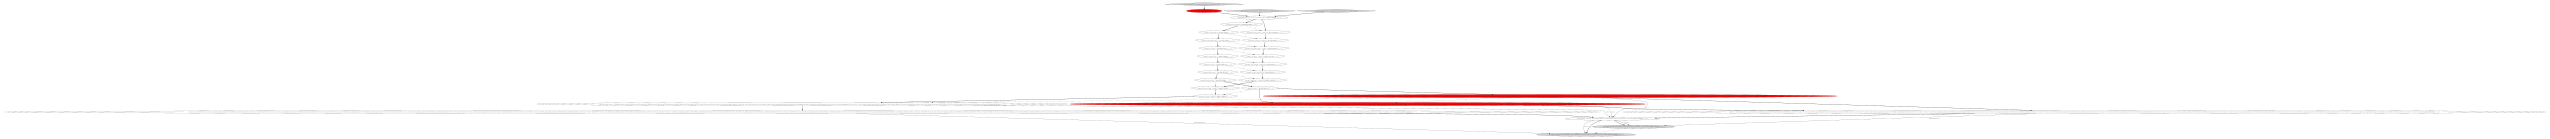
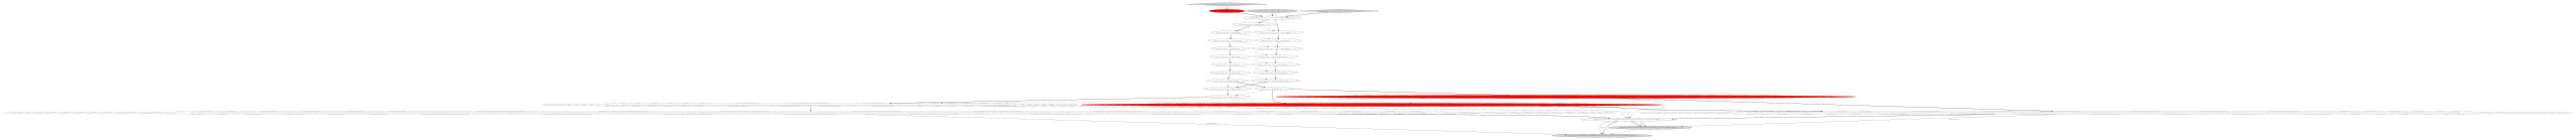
  digraph {
    fontname=Montserrat
    node [fillcolor=white shape=ellipse style=filled fontname=Montserrat]
    edge [style=bold fontname=Montserrat]
    n1 [label="map.put(\"technology\",\"travel123\")@@@11@@@['0', '0', '1']"]
    n2 [label="map.put(\"travel\",\"travel555\")@@@12@@@['0', '0', '1']"]
    n3 [label="Iterable<Row> results = GroupByQueryRunnerTestHelper.runQuery(factory,runner,query)@@@15@@@['1', '1', '1']"]
    n4 [fillcolor=lightgray label="TestHelper.assertExpectedObjects(expectedResults,results,\"lookup-limit\")@@@17@@@['1', '1', '0']"]
    n5 [fillcolor=lightgray label="TestHelper.assertExpectedObjects(expectedResults,results,\"alphanumeric-dimension-order\")@@@16@@@['0', '0', '1']"]
    n6 [fillcolor=lightgray label="testGroupByWithLookupAndLimitAndSortByDimsFirst['0', '1', '0']" shape=diamond]
    n7 [fillcolor=red label="cannotVectorize()@@@3@@@['0', '1', '0']"]
    n8 [label="map.put(\"news\",\"health0000\")@@@9@@@['0', '0', '1']"]
    n9 [label="map.put(\"premium\",\"health999\")@@@10@@@['0', '0', '1']"]
    n10 [label="map.put(\"mezzanine\",\"health09\")@@@8@@@['0', '0', '1']"]
    n11 [label="map.put(\"health\",\"6\")@@@8@@@['1', '1', '0']"]
    n12 [label="map.put(\"health\",\"health55\")@@@7@@@['0', '0', '1']"]
    n13 [label="map.put(\"mezzanine\",\"5\")@@@9@@@['1', '1', '0']"]
    n14 [label="List<Row> expectedResults = Arrays.asList(GroupByQueryRunnerTestHelper.createExpectedRow(\"2011-04-01\",\"alias\",\"health0000\",\"rows\",1L,\"idx\",121L),GroupByQueryRunnerTestHelper.createExpectedRow(\"2011-04-01\",\"alias\",\"health09\",\"rows\",3L,\"idx\",2870L),GroupByQueryRunnerTestHelper.createExpectedRow(\"2011-04-01\",\"alias\",\"health20\",\"rows\",1L,\"idx\",118L),GroupByQueryRunnerTestHelper.createExpectedRow(\"2011-04-01\",\"alias\",\"health55\",\"rows\",1L,\"idx\",120L),GroupByQueryRunnerTestHelper.createExpectedRow(\"2011-04-01\",\"alias\",\"health105\",\"rows\",1L,\"idx\",135L),GroupByQueryRunnerTestHelper.createExpectedRow(\"2011-04-01\",\"alias\",\"health999\",\"rows\",3L,\"idx\",2900L),GroupByQueryRunnerTestHelper.createExpectedRow(\"2011-04-01\",\"alias\",\"travel47\",\"rows\",1L,\"idx\",158L),GroupByQueryRunnerTestHelper.createExpectedRow(\"2011-04-01\",\"alias\",\"travel123\",\"rows\",1L,\"idx\",78L),GroupByQueryRunnerTestHelper.createExpectedRow(\"2011-04-01\",\"alias\",\"travel555\",\"rows\",1L,\"idx\",119L),GroupByQueryRunnerTestHelper.createExpectedRow(\"2011-04-02\",\"alias\",\"health0000\",\"rows\",1L,\"idx\",114L),GroupByQueryRunnerTestHelper.createExpectedRow(\"2011-04-02\",\"alias\",\"health09\",\"rows\",3L,\"idx\",2447L),GroupByQueryRunnerTestHelper.createExpectedRow(\"2011-04-02\",\"alias\",\"health20\",\"rows\",1L,\"idx\",112L),GroupByQueryRunnerTestHelper.createExpectedRow(\"2011-04-02\",\"alias\",\"health55\",\"rows\",1L,\"idx\",113L),GroupByQueryRunnerTestHelper.createExpectedRow(\"2011-04-02\",\"alias\",\"health105\",\"rows\",1L,\"idx\",147L),GroupByQueryRunnerTestHelper.createExpectedRow(\"2011-04-02\",\"alias\",\"health999\",\"rows\",3L,\"idx\",2505L),GroupByQueryRunnerTestHelper.createExpectedRow(\"2011-04-02\",\"alias\",\"travel47\",\"rows\",1L,\"idx\",166L),GroupByQueryRunnerTestHelper.createExpectedRow(\"2011-04-02\",\"alias\",\"travel123\",\"rows\",1L,\"idx\",97L),GroupByQueryRunnerTestHelper.createExpectedRow(\"2011-04-02\",\"alias\",\"travel555\",\"rows\",1L,\"idx\",126L))@@@14@@@['0', '0', '1']"]
    n15 [label="GroupByQuery query = GroupByQuery.builder().setDataSource(QueryRunnerTestHelper.dataSource).setQuerySegmentSpec(QueryRunnerTestHelper.firstToThird).setDimensions(new ExtractionDimensionSpec(\"quality\",\"alias\",new LookupExtractionFn(new MapLookupExtractor(map,false),false,null,false,false))).setAggregatorSpecs(QueryRunnerTestHelper.rowsCount,new LongSumAggregatorFactory(\"idx\",\"index\")).setLimitSpec(new DefaultLimitSpec(Collections.singletonList(new OrderByColumnSpec(\"alias\",null,StringComparators.ALPHANUMERIC)),null)).setGranularity(QueryRunnerTestHelper.dayGran).build()@@@13@@@['0', '0', '1']"]
    n16 [label="map.put(\"news\",\"4\")@@@10@@@['1', '1', '0']"]
    n17 [label="map.put(\"premium\",\"3\")@@@11@@@['1', '1', '0']"]
    n18 [label="List<Row> expectedResults = Arrays.asList(GroupByQueryRunnerTestHelper.createExpectedRow(\"2011-04-01\",\"alias\",\"1\",\"rows\",1L,\"idx\",119L),GroupByQueryRunnerTestHelper.createExpectedRow(\"2011-04-02\",\"alias\",\"1\",\"rows\",1L,\"idx\",126L),GroupByQueryRunnerTestHelper.createExpectedRow(\"2011-04-01\",\"alias\",\"2\",\"rows\",1L,\"idx\",78L),GroupByQueryRunnerTestHelper.createExpectedRow(\"2011-04-02\",\"alias\",\"2\",\"rows\",1L,\"idx\",97L),GroupByQueryRunnerTestHelper.createExpectedRow(\"2011-04-01\",\"alias\",\"3\",\"rows\",3L,\"idx\",2900L),GroupByQueryRunnerTestHelper.createExpectedRow(\"2011-04-02\",\"alias\",\"3\",\"rows\",3L,\"idx\",2505L),GroupByQueryRunnerTestHelper.createExpectedRow(\"2011-04-01\",\"alias\",\"4\",\"rows\",1L,\"idx\",121L),GroupByQueryRunnerTestHelper.createExpectedRow(\"2011-04-02\",\"alias\",\"4\",\"rows\",1L,\"idx\",114L),GroupByQueryRunnerTestHelper.createExpectedRow(\"2011-04-01\",\"alias\",\"5\",\"rows\",3L,\"idx\",2870L),GroupByQueryRunnerTestHelper.createExpectedRow(\"2011-04-02\",\"alias\",\"5\",\"rows\",3L,\"idx\",2447L),GroupByQueryRunnerTestHelper.createExpectedRow(\"2011-04-01\",\"alias\",\"6\",\"rows\",1L,\"idx\",120L))@@@15@@@['1', '1', '0']"]
    n19 [label="Map<String,String> map = new HashMap<>()@@@3@@@['1', '1', '1']"]
-   n20 [fillcolor=lightgray label="testGroupByWithAlphaNumericDimensionOrder['0', '0', '1']" shape=diamond]
+   n20 [fillcolor=lightgray label="testGroupByWithAlphaNumericDimensionOrder['0', '0', '1']"]
    n21 [fillcolor=red label="GroupByQuery query = GroupByQuery.builder().setDataSource(QueryRunnerTestHelper.dataSource).setQuerySegmentSpec(QueryRunnerTestHelper.firstToThird).setDimensions(new ExtractionDimensionSpec(\"quality\",\"alias\",new LookupExtractionFn(new MapLookupExtractor(map,false),false,null,false,false))).setAggregatorSpecs(QueryRunnerTestHelper.rowsCount,new LongSumAggregatorFactory(\"idx\",\"index\")).setLimitSpec(new DefaultLimitSpec(Collections.singletonList(new OrderByColumnSpec(\"alias\",null,StringComparators.ALPHANUMERIC)),11)).setGranularity(QueryRunnerTestHelper.dayGran).setContext(ImmutableMap.of(\"sortByDimsFirst\",true)).build()@@@13@@@['1', '0', '0']"]
    n22 [fillcolor=red label="GroupByQuery query = makeQueryBuilder().setDataSource(QueryRunnerTestHelper.dataSource).setQuerySegmentSpec(QueryRunnerTestHelper.firstToThird).setDimensions(new ExtractionDimensionSpec(\"quality\",\"alias\",new LookupExtractionFn(new MapLookupExtractor(map,false),false,null,false,false))).setAggregatorSpecs(QueryRunnerTestHelper.rowsCount,new LongSumAggregatorFactory(\"idx\",\"index\")).setLimitSpec(new DefaultLimitSpec(Collections.singletonList(new OrderByColumnSpec(\"alias\",null,StringComparators.ALPHANUMERIC)),11)).setGranularity(QueryRunnerTestHelper.dayGran).overrideContext(ImmutableMap.of(\"sortByDimsFirst\",true)).build()@@@14@@@['0', '1', '0']"]
    n23 [label="map.put(\"automotive\",\"9\")@@@5@@@['1', '1', '0']"]
    n24 [label="map.put(\"business\",\"8\")@@@6@@@['1', '1', '0']"]
    n25 [label="map.put(\"automotive\",\"health105\")@@@4@@@['0', '0', '1']"]
    n26 [label="map.put(\"entertainment\",\"travel47\")@@@6@@@['0', '0', '1']"]
    n27 [label="map.put(\"entertainment\",\"7\")@@@7@@@['1', '1', '0']"]
    n28 [label="map.put(\"travel\",\"1\")@@@13@@@['1', '1', '0']"]
    n29 [label="map.put(\"business\",\"health20\")@@@5@@@['0', '0', '1']"]
    n30 [label="map.put(\"technology\",\"2\")@@@12@@@['1', '1', '0']"]
    n31 [fillcolor=lightgray label="testGroupByWithLookupAndLimitAndSortByDimsFirst['1', '0', '0']" shape=diamond]
    n1 -> n2
    n2 -> n15
    n3 -> n4
    n3 -> n4 [label=results style=solid]
    n3 -> n5 [label=results style=solid]
    n3 -> n5
    n4 -> n5 [label=0 style=dashed]
    n6 -> n7
    n7 -> n19
    n8 -> n9
    n9 -> n1
    n10 -> n8
    n11 -> n12 [label=0 style=dashed]
    n11 -> n13
    n12 -> n10
    n13 -> n10 [label=0 style=dashed]
    n13 -> n16
    n14 -> n3
    n14 -> n5 [label=expectedResults style=solid]
    n15 -> n3 [label=query style=solid]
    n15 -> n14
    n16 -> n8 [label=0 style=dashed]
    n16 -> n17
    n17 -> n9 [label=0 style=dashed]
    n17 -> n30
    n18 -> n3
    n18 -> n4 [label=expectedResults style=solid]
    n19 -> n23
    n19 -> n25
    n20 -> n19
    n21 -> n3 [label=query style=solid]
    n21 -> n15 [label=0 style=dashed]
    n21 -> n18
    n21 -> n22 [label=0 style=dashed]
    n22 -> n3 [label=query style=solid]
    n22 -> n18
    n23 -> n24
    n23 -> n25 [label=0 style=dashed]
    n24 -> n27
    n24 -> n29 [label=0 style=dashed]
    n25 -> n29
    n26 -> n12
    n27 -> n11
    n27 -> n26 [label=0 style=dashed]
    n28 -> n2 [label=0 style=dashed]
    n28 -> n21
    n28 -> n22
    n29 -> n26
    n30 -> n1 [label=0 style=dashed]
    n30 -> n28
    n31 -> n19
  }
